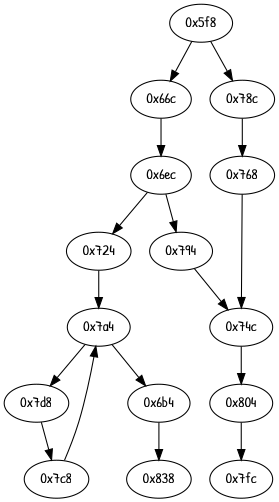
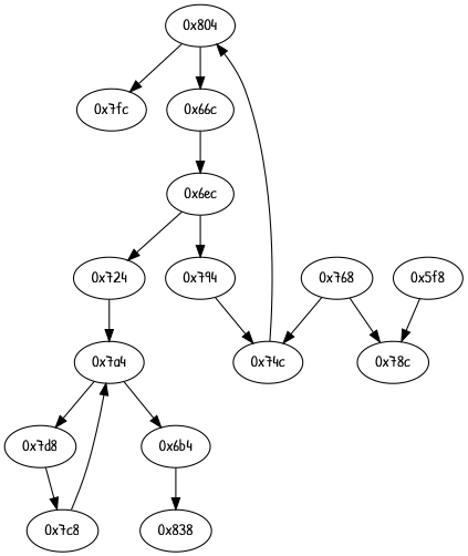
  strict digraph {
    fontname="Patrick Hand"
    node [fontname="Patrick Hand" opcode="[u'ldr', u'b']"]
    edge [fontname="Patrick Hand"]
    "0x804" [opcode="[u'ldr', u'str', u'str', u'str', u'ldr', u'ldr', u'ldrb', u'ldr', u'ldr', u'ldr']"]
    "0x7fc"
    "0x66c" [opcode="[u'ldr', u'ldr', u'add', u'str', u'ldr', u'b']"]
    "0x6ec" [opcode="[u'ldr', u'add', u'str', u'ldr', u'b']"]
    "0x724" [opcode="[u'ldr', u'mov', u'mov', u'b']"]
    "0x7a4" [opcode="[u'str', u'str', u'ldr', u'ldr', u'ldrb', u'ldr', u'ldr', u'ldr', u'b']"]
    "0x794" [opcode="[u'ldr', u'ldr', u'mov', u'b']"]
    "0x838" [opcode="[u'mov', u'sub', u'pop']"]
    "0x74c" [opcode="[u'mov', u'mov', u'mov', u'b']"]
    "0x768"
    "0x7d8" [opcode="[u'ldr', u'ldr', u'add', u'str', u'ldr', u'add', u'str', u'ldr', u'b']"]
    "0x7c8" [opcode="[u'ldr', u'ldr', u'mov', u'b']"]
    "0x6b4" [opcode="[u'ldr', u'mov', u'bl', u'ldr', u'b']"]
    "0x78c"
    "0x5f8" [opcode="[u'push', u'add', u'sub', u'add', u'ldr', u'str', u'ldr', u'ldr', u'ldr', u'add', u'b']"]
    "0x804" -> "0x7fc"
-   "0x5f8" -> "0x66c"
+   "0x804" -> "0x66c"
    "0x66c" -> "0x6ec"
    "0x6ec" -> "0x724"
    "0x6ec" -> "0x794"
    "0x724" -> "0x7a4"
    "0x7a4" -> "0x7d8"
    "0x7a4" -> "0x6b4"
    "0x794" -> "0x74c"
    "0x74c" -> "0x804"
    "0x768" -> "0x74c"
    "0x7d8" -> "0x7c8"
    "0x7c8" -> "0x7a4"
    "0x6b4" -> "0x838"
-   "0x78c" -> "0x768"
+   "0x768" -> "0x78c"
    "0x5f8" -> "0x78c"
  }
